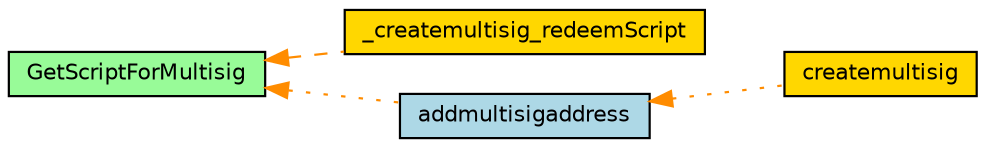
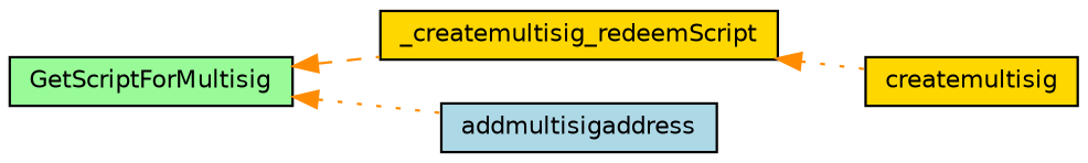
  digraph {
    rankdir=LR
    node [color=black fillcolor=gold fontname=Helvetica fontsize=10 shape=record style=filled]
    edge [color=darkorange dir=back fontname=Helvetica fontsize=10 labelfontname=Helvetica labelfontsize=10 style=dotted]
    n1 [fillcolor=palegreen fontcolor=black height=0.2 label=GetScriptForMultisig width=0.4]
    n2 [height=0.2 label=_createmultisig_redeemScript width=0.4]
    n3 [fillcolor=lightblue height=0.2 label=addmultisigaddress width=0.4]
    n4 [height=0.2 label=createmultisig width=0.4]
    n1 -> n2 [style=dashed]
    n1 -> n3
-   n3 -> n4
+   n2 -> n4
  }
